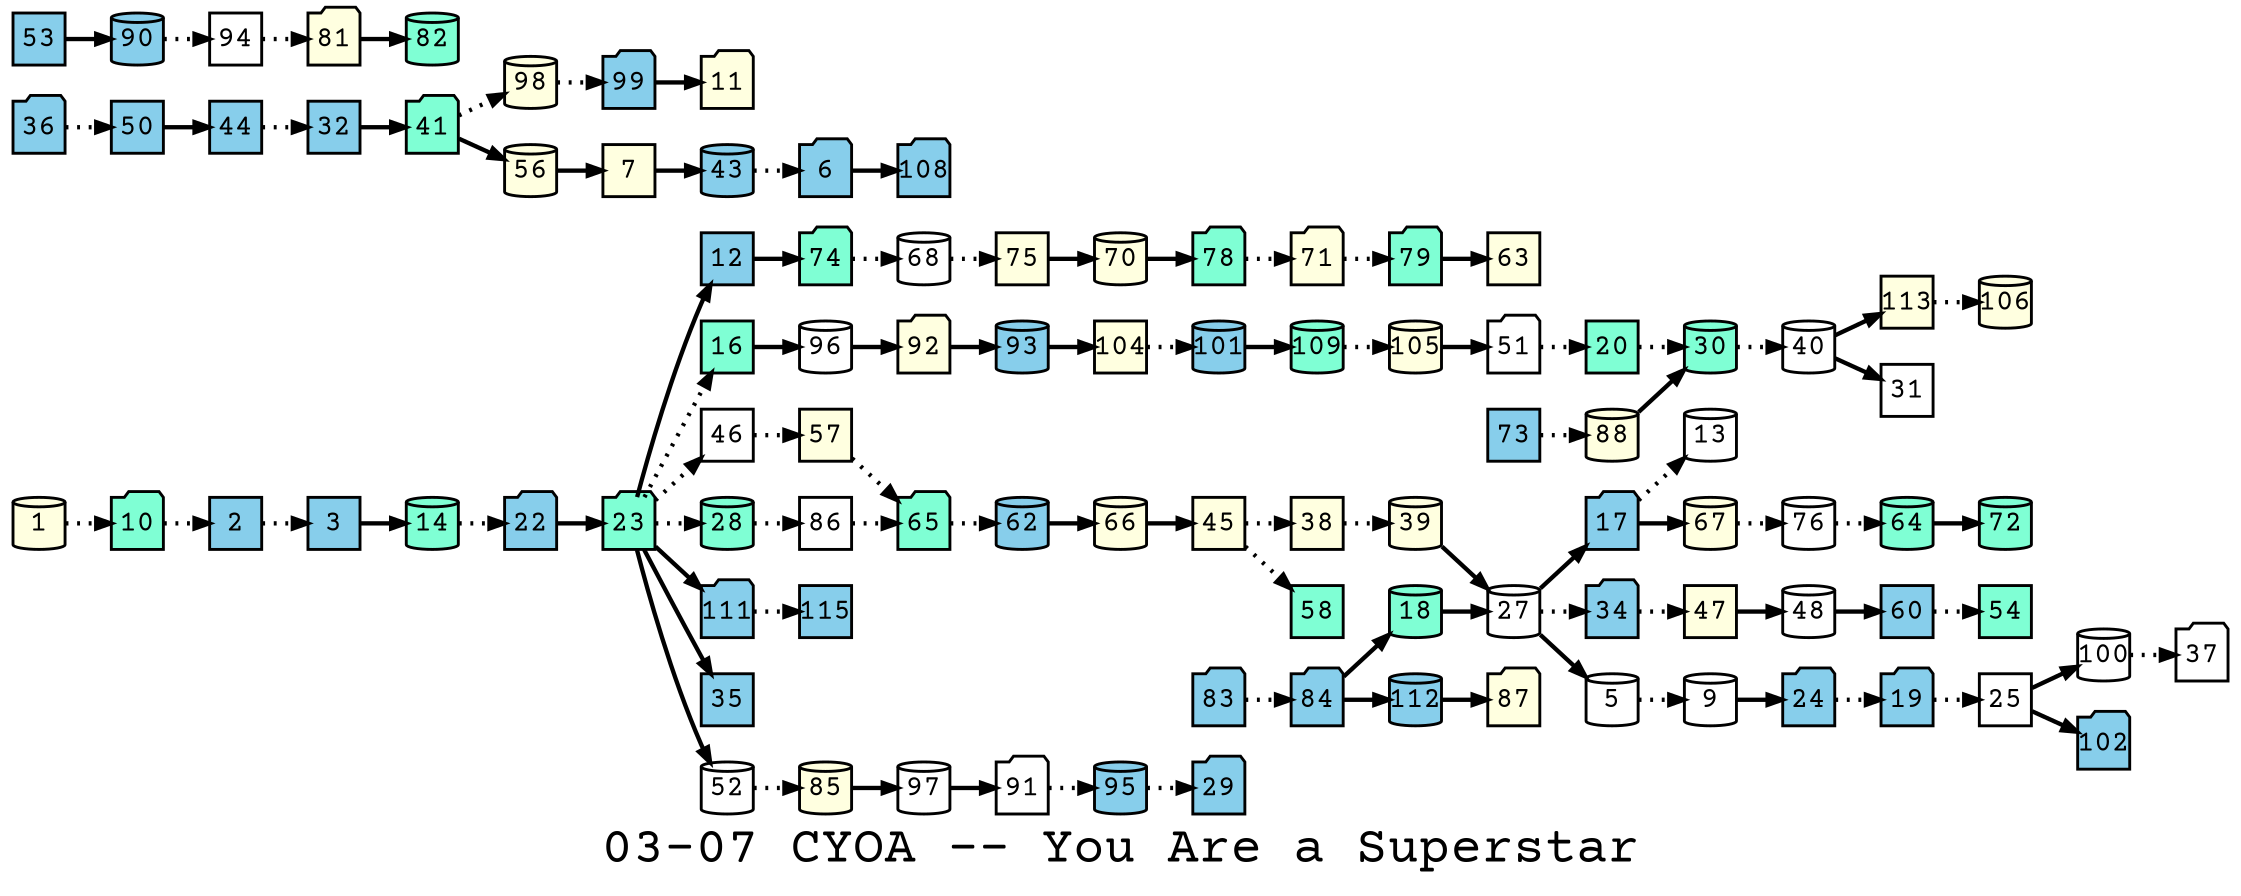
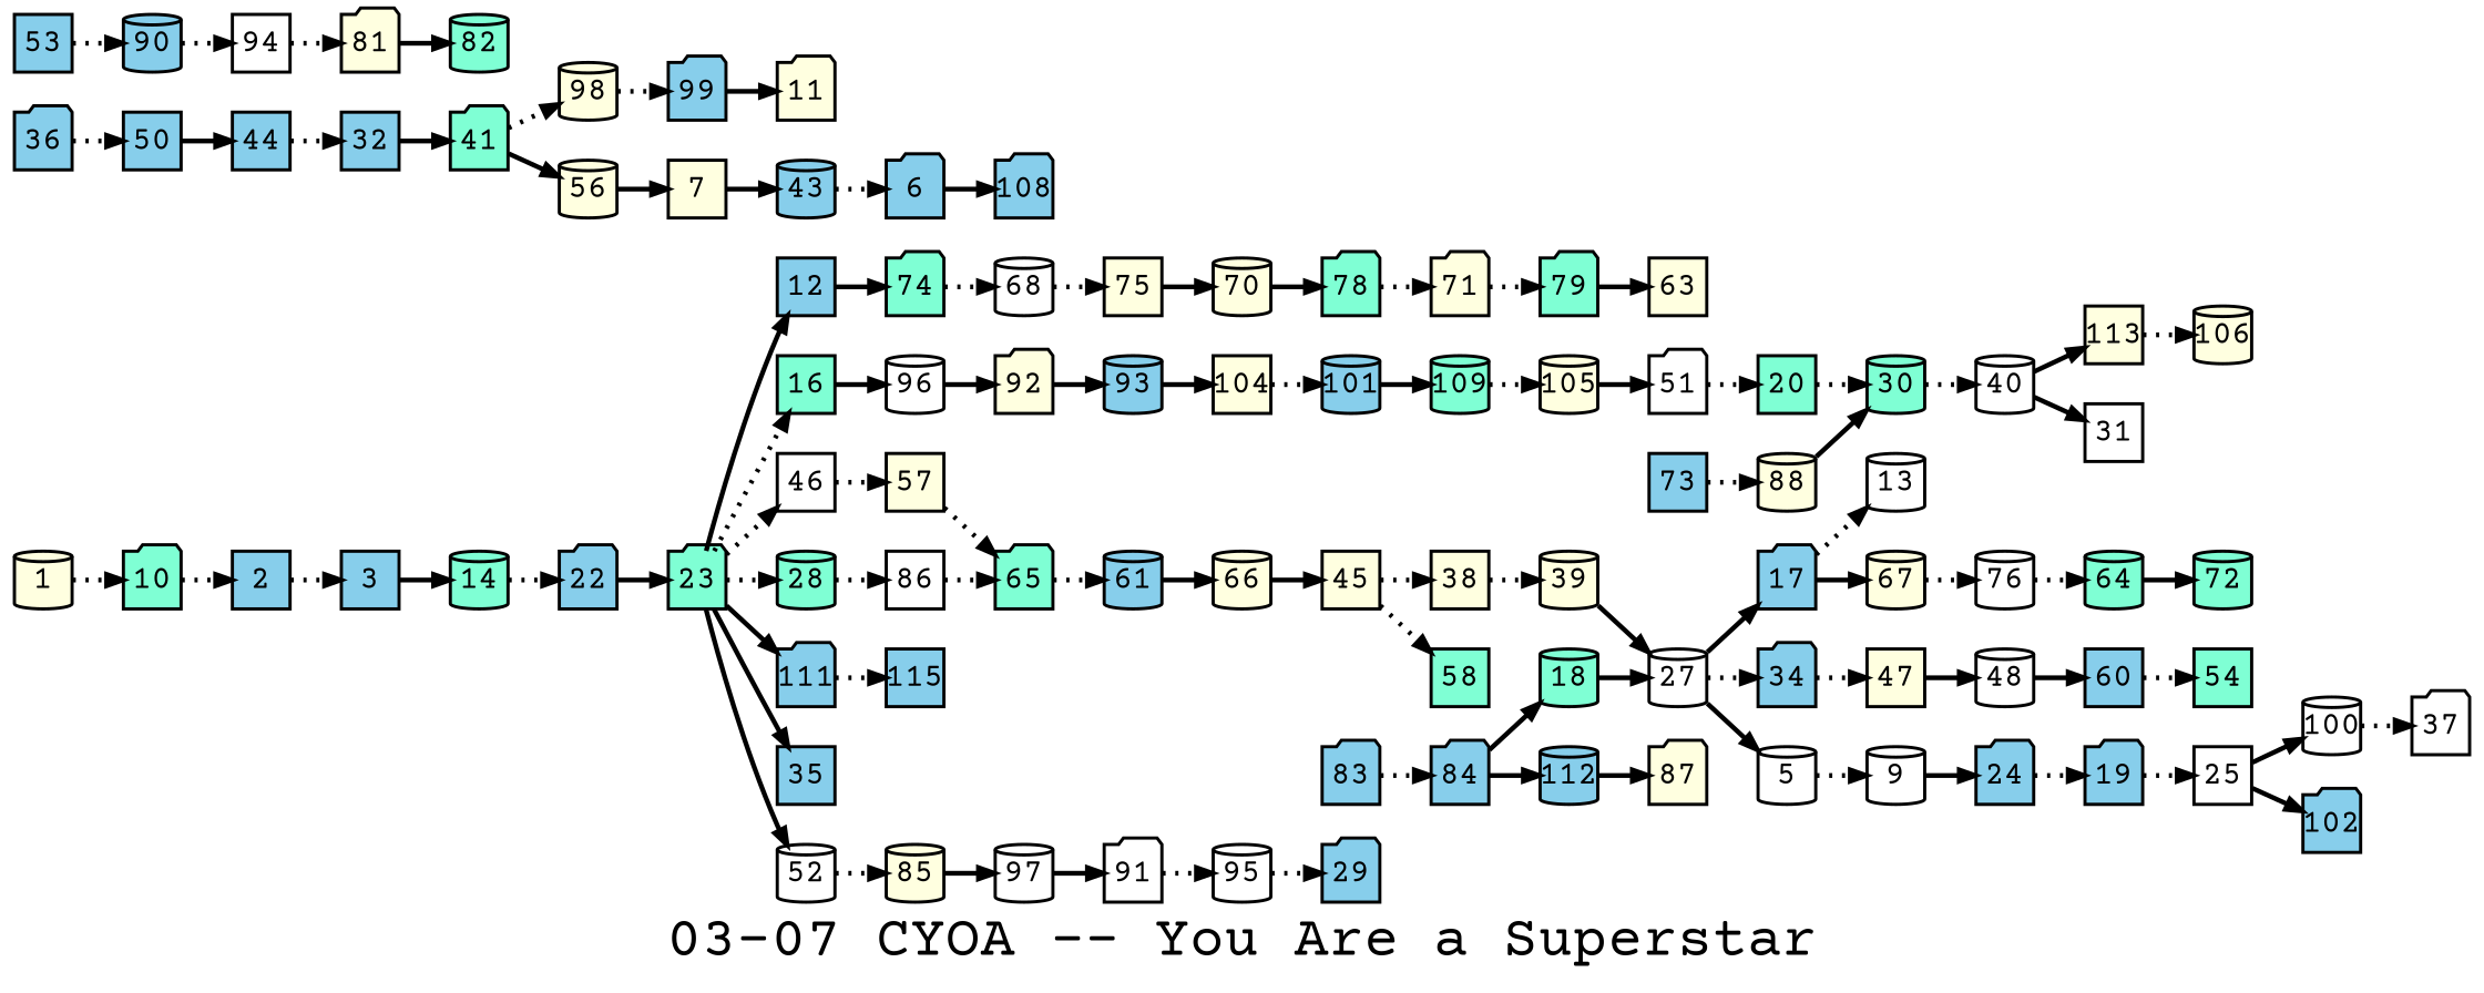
  digraph {
    fontname="Courier Prime"
    fontsize=36
    label="03-07 CYOA -- You Are a Superstar"
    nodesep=0.35
    ordering=out
    rankdir=LR
    ranksep=0.45
    node [fillcolor=skyblue fixedsize=true fontname="Courier Prime" fontsize=20 labelfloat=true margin="0,0" penwidth=2 regular=true shape=cylinder style=filled]
    edge [fontname="Courier Prime" fontsize=12 labelfloat=true penwidth=3 style=dotted]
    1 [fillcolor=lightyellow]
    10 [fillcolor=aquamarine shape=folder]
    2 [shape=box]
    3 [shape=box]
    14 [fillcolor=aquamarine]
    22 [shape=folder]
    23 [fillcolor=aquamarine shape=folder]
    6 [shape=folder]
    108 [shape=folder]
    7 [fillcolor=lightyellow shape=box]
    43
    9 [fillcolor=white]
    24 [shape=folder]
    19 [shape=folder]
    25 [fillcolor=white shape=box]
    12 [shape=box]
    74 [fillcolor=aquamarine shape=folder]
    68 [fillcolor=white]
    75 [fillcolor=lightyellow shape=box]
    16 [fillcolor=aquamarine shape=box]
    46 [fillcolor=white shape=box]
    28 [fillcolor=aquamarine]
    111 [shape=folder]
    35 [shape=box]
    52 [fillcolor=white]
    96 [fillcolor=white]
    92 [fillcolor=lightyellow shape=folder]
    93
    17 [shape=folder]
    13 [fillcolor=white]
    67 [fillcolor=lightyellow]
    76 [fillcolor=white]
    64 [fillcolor=aquamarine]
    18 [fillcolor=aquamarine]
    27 [fillcolor=white]
    34 [shape=folder]
    5 [fillcolor=white]
    47 [fillcolor=lightyellow shape=box]
    100 [fillcolor=white]
    102 [shape=folder]
    37 [fillcolor=white shape=folder]
    20 [fillcolor=aquamarine shape=box]
    30 [fillcolor=aquamarine]
    40 [fillcolor=white]
    113 [fillcolor=lightyellow shape=box]
    31 [fillcolor=white shape=box]
    57 [fillcolor=lightyellow shape=box]
    86 [fillcolor=white shape=box]
    115 [shape=box]
    85 [fillcolor=lightyellow]
    65 [fillcolor=aquamarine shape=folder]
    36 [shape=folder]
    50 [shape=box]
    97 [fillcolor=white]
    48 [fillcolor=white]
    53 [shape=box]
    90
    106 [fillcolor=lightyellow]
    32 [shape=box]
    41 [fillcolor=aquamarine shape=folder]
    98 [fillcolor=lightyellow]
    56 [fillcolor=lightyellow]
    99 [shape=folder]
    60 [shape=box]
    44 [shape=box]
    38 [fillcolor=lightyellow shape=box]
    39 [fillcolor=lightyellow]
    11 [fillcolor=lightyellow shape=folder]
    45 [fillcolor=lightyellow shape=box]
    58 [fillcolor=aquamarine shape=box]
-   61 [label=62]
+   61
    54 [fillcolor=aquamarine shape=box]
    51 [fillcolor=white shape=folder]
    91 [fillcolor=white shape=folder]
    94 [fillcolor=white shape=box]
    81 [fillcolor=lightyellow shape=folder]
    66 [fillcolor=lightyellow]
    63 [fillcolor=lightyellow shape=box]
    73 [shape=box]
    88 [fillcolor=lightyellow]
    72 [fillcolor=aquamarine]
    70 [fillcolor=lightyellow]
    78 [fillcolor=aquamarine shape=folder]
    71 [fillcolor=lightyellow shape=folder]
    79 [fillcolor=aquamarine shape=folder]
    82 [fillcolor=aquamarine]
    83 [shape=folder]
    84 [shape=folder]
    112
    87 [fillcolor=lightyellow shape=folder]
-   95
+   95 [fillcolor=white]
    29 [shape=folder]
    104 [fillcolor=lightyellow shape=box]
    101
    109 [fillcolor=aquamarine]
    105 [fillcolor=lightyellow]
    1 -> 10
    10 -> 2
    2 -> 3
    3 -> 14 [style=solid]
    14 -> 22
    22 -> 23 [style=solid]
    23 -> 12 [style=solid]
    23 -> 16
    23 -> 46
    23 -> 28
    23 -> 111 [style=solid]
    23 -> 35 [style=solid]
    23 -> 52 [style=solid]
    6 -> 108 [style=solid]
    7 -> 43 [style=solid]
    43 -> 6
    9 -> 24 [style=solid]
    24 -> 19
    19 -> 25
    25 -> 100 [style=solid]
    25 -> 102 [style=solid]
    12 -> 74 [style=solid]
    74 -> 68
    68 -> 75
    75 -> 70 [style=solid]
    16 -> 96 [style=solid]
    46 -> 57
    28 -> 86
    111 -> 115
    52 -> 85
    96 -> 92 [style=solid]
    92 -> 93 [style=solid]
    93 -> 104 [style=solid]
    17 -> 13
    17 -> 67 [style=solid]
    67 -> 76
    76 -> 64
    64 -> 72 [style=solid]
    18 -> 27 [style=solid]
    27 -> 17 [style=solid]
    27 -> 34
    27 -> 5 [style=solid]
    34 -> 47
    5 -> 9
    47 -> 48 [style=solid]
    100 -> 37
    20 -> 30
    30 -> 40
    40 -> 113 [style=solid]
    40 -> 31 [style=solid]
    113 -> 106
    57 -> 65
    86 -> 65
    85 -> 97 [style=solid]
    65 -> 61
    36 -> 50
    50 -> 44 [style=solid]
    97 -> 91 [style=solid]
    48 -> 60 [style=solid]
-   53 -> 90 [style=solid]
+   53 -> 90
    90 -> 94
    32 -> 41 [style=solid]
    41 -> 98
    41 -> 56 [style=solid]
    98 -> 99
    56 -> 7 [style=solid]
    99 -> 11 [style=solid]
    60 -> 54
    44 -> 32
    38 -> 39
    39 -> 27 [style=solid]
    45 -> 38
    45 -> 58
    61 -> 66 [style=solid]
    51 -> 20
    91 -> 95
    94 -> 81
    81 -> 82 [style=solid]
    66 -> 45 [style=solid]
    73 -> 88
    88 -> 30 [style=solid]
    70 -> 78 [style=solid]
    78 -> 71
    71 -> 79
    79 -> 63 [style=solid]
    83 -> 84
    84 -> 18 [style=solid]
    84 -> 112 [style=solid]
    112 -> 87 [style=solid]
    95 -> 29
    104 -> 101
    101 -> 109 [style=solid]
    109 -> 105
    105 -> 51 [style=solid]
  }
